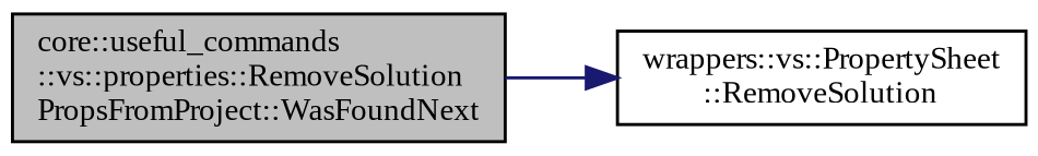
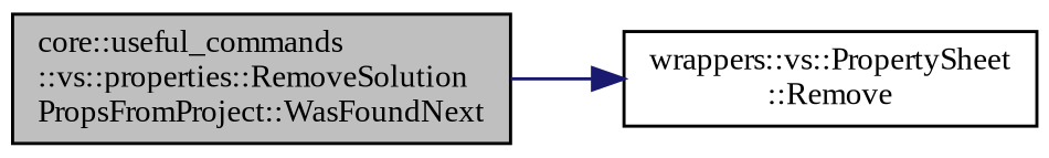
  digraph {
    rankdir=LR
    fontname="Liberation Serif"
    node [color=black fontname="Liberation Serif" fontsize=10 shape=record style=filled]
    n1 [fillcolor=grey75 fontcolor=black height=0.2 label="core::useful_commands\l::vs::properties::RemoveSolution\lPropsFromProject::WasFoundNext" width=0.4]
-   n2 [fillcolor=white height=0.2 label="wrappers::vs::PropertySheet\l::RemoveSolution" width=0.4]
+   n2 [fillcolor=white height=0.2 label="wrappers::vs::PropertySheet\l::Remove" width=0.4]
    n1 -> n2 [color=midnightblue fontname="Liberation Serif" fontsize=10 labelfontname=Verdana labelfontsize=10 style=solid]
  }
